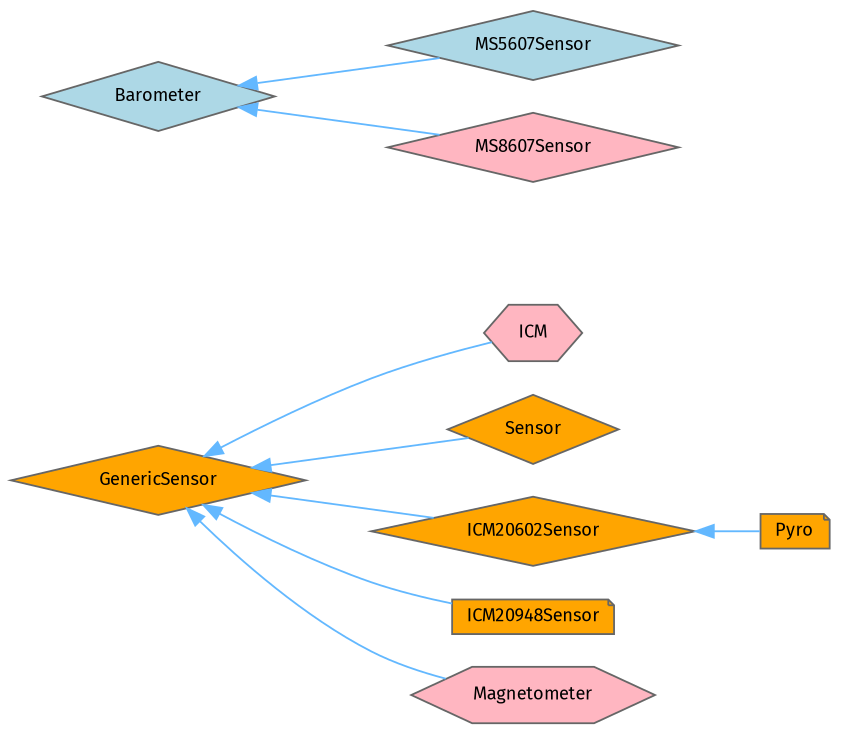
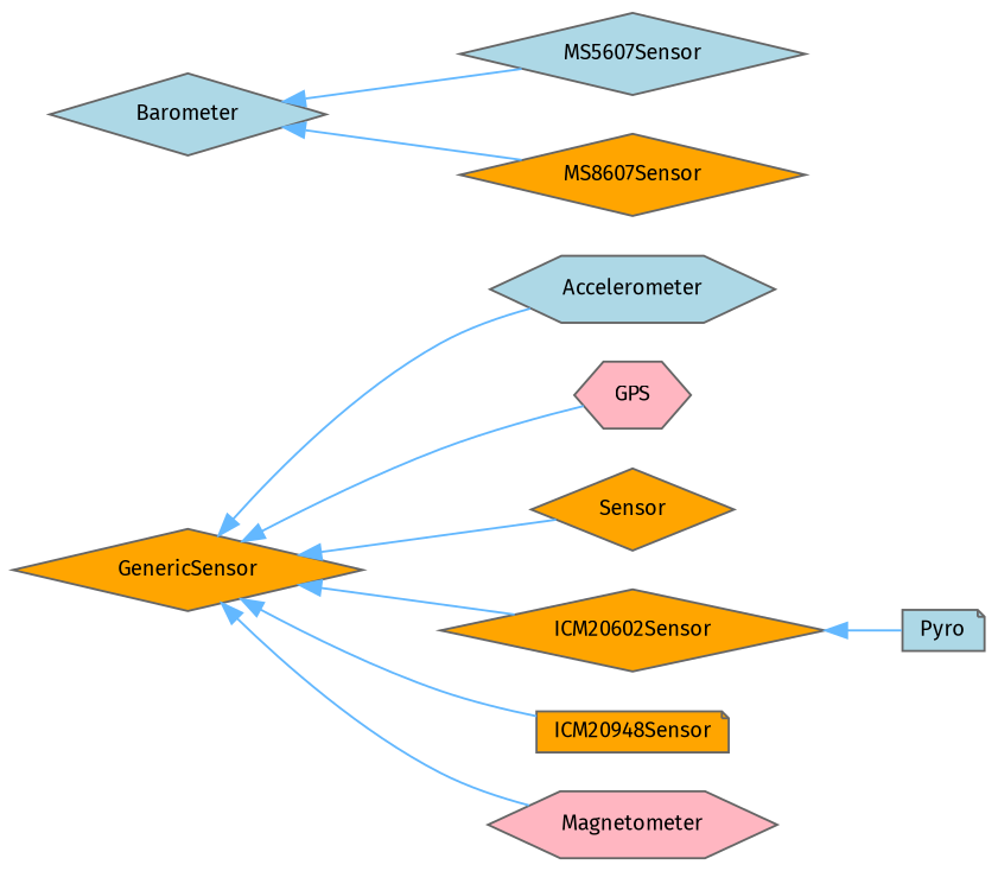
  digraph {
    fontname="Fira Sans"
    rankdir=LR
    node [color=grey40 fillcolor=orange fontname="Fira Sans" fontsize=10 shape=diamond style=filled]
    edge [color=steelblue1 dir=back fontname="Fira Sans" fontsize=10 labelfontname=Helvetica labelfontsize=10 style=solid]
    n1 [height=0.2 label=GenericSensor width=0.4]
-   n3 [fillcolor=lightpink height=0.2 label=ICM shape=hexagon width=0.4]
+   n2 [fillcolor=lightblue height=0.2 label=Accelerometer shape=hexagon width=0.4]
+   n3 [fillcolor=lightpink height=0.2 label=GPS shape=hexagon width=0.4]
    n4 [height=0.2 label=Sensor width=0.4]
    n5 [height=0.2 label=ICM20602Sensor width=0.4]
    n6 [height=0.2 label=ICM20948Sensor shape=note width=0.4]
    n7 [fillcolor=lightpink height=0.2 label=Magnetometer shape=hexagon width=0.4]
    n8 [fillcolor=lightblue height=0.2 label=Barometer width=0.4]
    n9 [fillcolor=lightblue height=0.2 label=MS5607Sensor width=0.4]
-   n10 [fillcolor=lightpink height=0.2 label=MS8607Sensor width=0.4]
-   n11 [height=0.2 label=Pyro shape=note width=0.4]
+   n10 [height=0.2 label=MS8607Sensor width=0.4]
+   n11 [fillcolor=lightblue height=0.2 label=Pyro shape=note width=0.4]
+   n1 -> n2
    n1 -> n3
    n1 -> n4
    n1 -> n5
    n1 -> n6
    n1 -> n7
    n5 -> n11
    n8 -> n9
    n8 -> n10
  }
